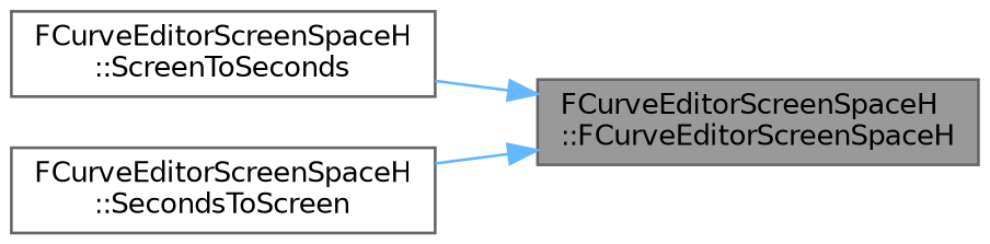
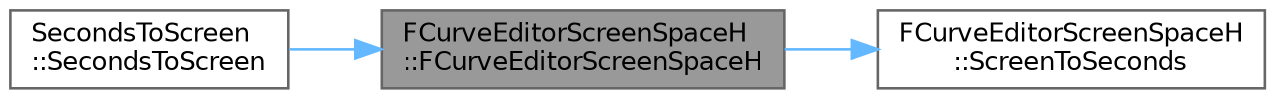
  digraph {
    rankdir=RL
    node [color=grey40 fillcolor=white fontname=Helvetica fontsize=10 shape=box style=filled]
    edge [color=steelblue1 dir=back fontname=Helvetica fontsize=10 labelfontname=Helvetica labelfontsize=10 style=solid]
    n1 [color=gray40 fillcolor=grey60 fontcolor=black height=0.2 label="FCurveEditorScreenSpaceH\l::FCurveEditorScreenSpaceH" width=0.4]
    n2 [height=0.2 label="FCurveEditorScreenSpaceH\l::ScreenToSeconds" width=0.4]
-   n3 [height=0.2 label="FCurveEditorScreenSpaceH\l::SecondsToScreen" width=0.4]
-   n1 -> n2
+   n3 [height=0.2 label="SecondsToScreen\l::SecondsToScreen" width=0.4]
+   n2 -> n1
    n1 -> n3
  }
